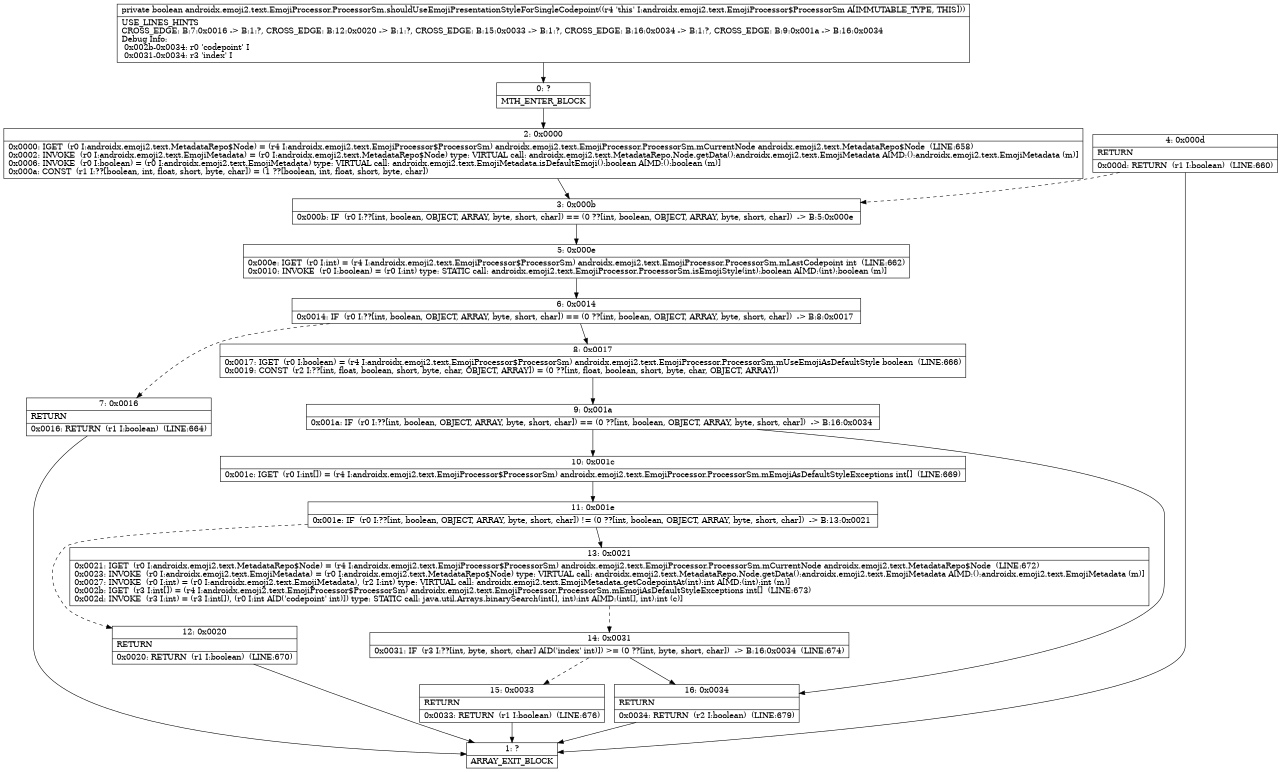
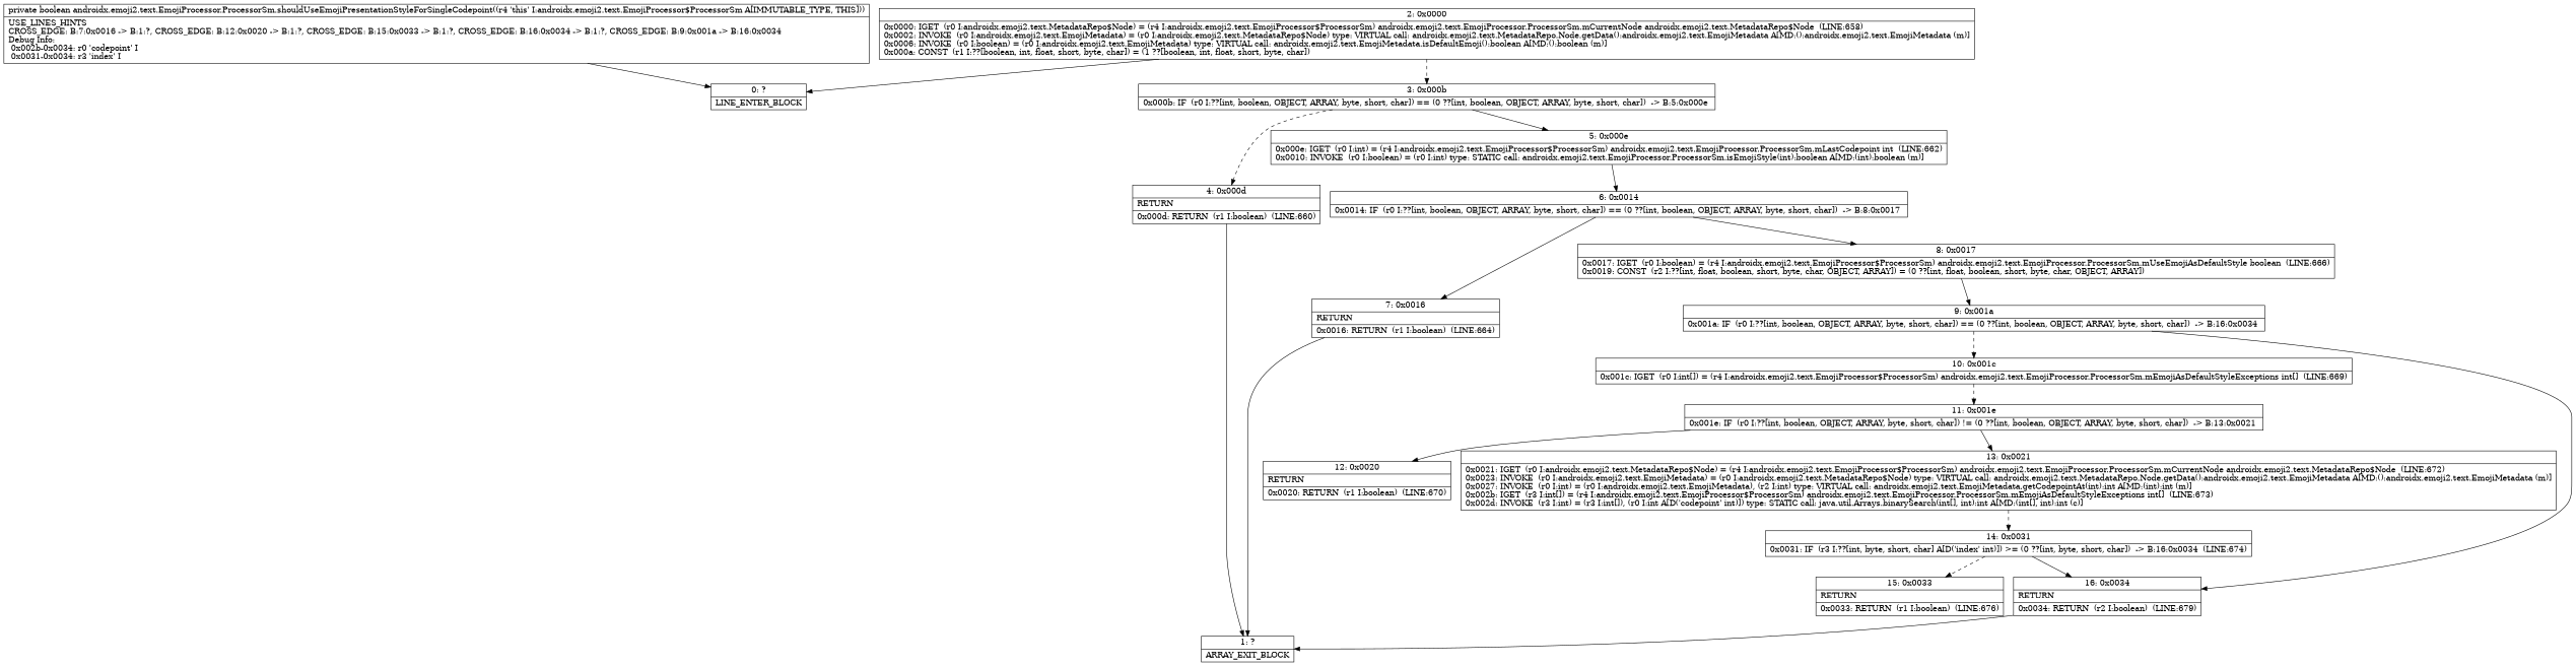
  digraph {
    node [shape=record]
-   n1 [label="{0\:\ ?|MTH_ENTER_BLOCK\l}"]
+   n1 [label="{0\:\ ?|LINE_ENTER_BLOCK\l}"]
    n2 [label="{2\:\ 0x0000|0x0000: IGET  (r0 I:androidx.emoji2.text.MetadataRepo$Node) = (r4 I:androidx.emoji2.text.EmojiProcessor$ProcessorSm) androidx.emoji2.text.EmojiProcessor.ProcessorSm.mCurrentNode androidx.emoji2.text.MetadataRepo$Node  (LINE:658)\l0x0002: INVOKE  (r0 I:androidx.emoji2.text.EmojiMetadata) = (r0 I:androidx.emoji2.text.MetadataRepo$Node) type: VIRTUAL call: androidx.emoji2.text.MetadataRepo.Node.getData():androidx.emoji2.text.EmojiMetadata A[MD:():androidx.emoji2.text.EmojiMetadata (m)]\l0x0006: INVOKE  (r0 I:boolean) = (r0 I:androidx.emoji2.text.EmojiMetadata) type: VIRTUAL call: androidx.emoji2.text.EmojiMetadata.isDefaultEmoji():boolean A[MD:():boolean (m)]\l0x000a: CONST  (r1 I:??[boolean, int, float, short, byte, char]) = (1 ??[boolean, int, float, short, byte, char]) \l}"]
    n3 [label="{3\:\ 0x000b|0x000b: IF  (r0 I:??[int, boolean, OBJECT, ARRAY, byte, short, char]) == (0 ??[int, boolean, OBJECT, ARRAY, byte, short, char])  \-\> B:5:0x000e \l}"]
    n4 [label="{4\:\ 0x000d|RETURN\l|0x000d: RETURN  (r1 I:boolean)  (LINE:660)\l}"]
    n5 [label="{5\:\ 0x000e|0x000e: IGET  (r0 I:int) = (r4 I:androidx.emoji2.text.EmojiProcessor$ProcessorSm) androidx.emoji2.text.EmojiProcessor.ProcessorSm.mLastCodepoint int  (LINE:662)\l0x0010: INVOKE  (r0 I:boolean) = (r0 I:int) type: STATIC call: androidx.emoji2.text.EmojiProcessor.ProcessorSm.isEmojiStyle(int):boolean A[MD:(int):boolean (m)]\l}"]
    n6 [label="{1\:\ ?|ARRAY_EXIT_BLOCK\l}"]
    n7 [label="{6\:\ 0x0014|0x0014: IF  (r0 I:??[int, boolean, OBJECT, ARRAY, byte, short, char]) == (0 ??[int, boolean, OBJECT, ARRAY, byte, short, char])  \-\> B:8:0x0017 \l}"]
    n8 [label="{7\:\ 0x0016|RETURN\l|0x0016: RETURN  (r1 I:boolean)  (LINE:664)\l}"]
    n9 [label="{8\:\ 0x0017|0x0017: IGET  (r0 I:boolean) = (r4 I:androidx.emoji2.text.EmojiProcessor$ProcessorSm) androidx.emoji2.text.EmojiProcessor.ProcessorSm.mUseEmojiAsDefaultStyle boolean  (LINE:666)\l0x0019: CONST  (r2 I:??[int, float, boolean, short, byte, char, OBJECT, ARRAY]) = (0 ??[int, float, boolean, short, byte, char, OBJECT, ARRAY]) \l}"]
    n10 [label="{9\:\ 0x001a|0x001a: IF  (r0 I:??[int, boolean, OBJECT, ARRAY, byte, short, char]) == (0 ??[int, boolean, OBJECT, ARRAY, byte, short, char])  \-\> B:16:0x0034 \l}"]
    n11 [label="{10\:\ 0x001c|0x001c: IGET  (r0 I:int[]) = (r4 I:androidx.emoji2.text.EmojiProcessor$ProcessorSm) androidx.emoji2.text.EmojiProcessor.ProcessorSm.mEmojiAsDefaultStyleExceptions int[]  (LINE:669)\l}"]
    n12 [label="{16\:\ 0x0034|RETURN\l|0x0034: RETURN  (r2 I:boolean)  (LINE:679)\l}"]
    n13 [label="{11\:\ 0x001e|0x001e: IF  (r0 I:??[int, boolean, OBJECT, ARRAY, byte, short, char]) != (0 ??[int, boolean, OBJECT, ARRAY, byte, short, char])  \-\> B:13:0x0021 \l}"]
    n14 [label="{12\:\ 0x0020|RETURN\l|0x0020: RETURN  (r1 I:boolean)  (LINE:670)\l}"]
    n15 [label="{13\:\ 0x0021|0x0021: IGET  (r0 I:androidx.emoji2.text.MetadataRepo$Node) = (r4 I:androidx.emoji2.text.EmojiProcessor$ProcessorSm) androidx.emoji2.text.EmojiProcessor.ProcessorSm.mCurrentNode androidx.emoji2.text.MetadataRepo$Node  (LINE:672)\l0x0023: INVOKE  (r0 I:androidx.emoji2.text.EmojiMetadata) = (r0 I:androidx.emoji2.text.MetadataRepo$Node) type: VIRTUAL call: androidx.emoji2.text.MetadataRepo.Node.getData():androidx.emoji2.text.EmojiMetadata A[MD:():androidx.emoji2.text.EmojiMetadata (m)]\l0x0027: INVOKE  (r0 I:int) = (r0 I:androidx.emoji2.text.EmojiMetadata), (r2 I:int) type: VIRTUAL call: androidx.emoji2.text.EmojiMetadata.getCodepointAt(int):int A[MD:(int):int (m)]\l0x002b: IGET  (r3 I:int[]) = (r4 I:androidx.emoji2.text.EmojiProcessor$ProcessorSm) androidx.emoji2.text.EmojiProcessor.ProcessorSm.mEmojiAsDefaultStyleExceptions int[]  (LINE:673)\l0x002d: INVOKE  (r3 I:int) = (r3 I:int[]), (r0 I:int A[D('codepoint' int)]) type: STATIC call: java.util.Arrays.binarySearch(int[], int):int A[MD:(int[], int):int (c)]\l}"]
    n16 [label="{14\:\ 0x0031|0x0031: IF  (r3 I:??[int, byte, short, char] A[D('index' int)]) \>= (0 ??[int, byte, short, char])  \-\> B:16:0x0034  (LINE:674)\l}"]
    n17 [label="{15\:\ 0x0033|RETURN\l|0x0033: RETURN  (r1 I:boolean)  (LINE:676)\l}"]
    n18 [label="{private boolean androidx.emoji2.text.EmojiProcessor.ProcessorSm.shouldUseEmojiPresentationStyleForSingleCodepoint((r4 'this' I:androidx.emoji2.text.EmojiProcessor$ProcessorSm A[IMMUTABLE_TYPE, THIS]))  | USE_LINES_HINTS\lCROSS_EDGE: B:7:0x0016 \-\> B:1:?, CROSS_EDGE: B:12:0x0020 \-\> B:1:?, CROSS_EDGE: B:15:0x0033 \-\> B:1:?, CROSS_EDGE: B:16:0x0034 \-\> B:1:?, CROSS_EDGE: B:9:0x001a \-\> B:16:0x0034\lDebug Info:\l  0x002b\-0x0034: r0 'codepoint' I\l  0x0031\-0x0034: r3 'index' I\l}"]
-   n1 -> n2
-   n2 -> n3
-   n4 -> n3 [style=dashed]
+   n2 -> n1
+   n2 -> n3 [style=dashed]
+   n3 -> n4 [style=dashed]
    n3 -> n5
    n4 -> n6
    n5 -> n7
-   n7 -> n8 [style=dashed]
+   n7 -> n8 [style=solid]
    n7 -> n9
    n8 -> n6
    n9 -> n10
-   n10 -> n11 [style=solid]
+   n10 -> n11 [style=dashed]
    n10 -> n12
-   n11 -> n13
+   n11 -> n13 [style=dashed]
    n12 -> n6
-   n13 -> n14 [style=dashed]
+   n13 -> n14 [style=solid]
    n13 -> n15
-   n14 -> n6
    n15 -> n16 [style=dashed]
    n16 -> n12
    n16 -> n17 [style=dashed]
-   n17 -> n6
    n18 -> n1
  }
